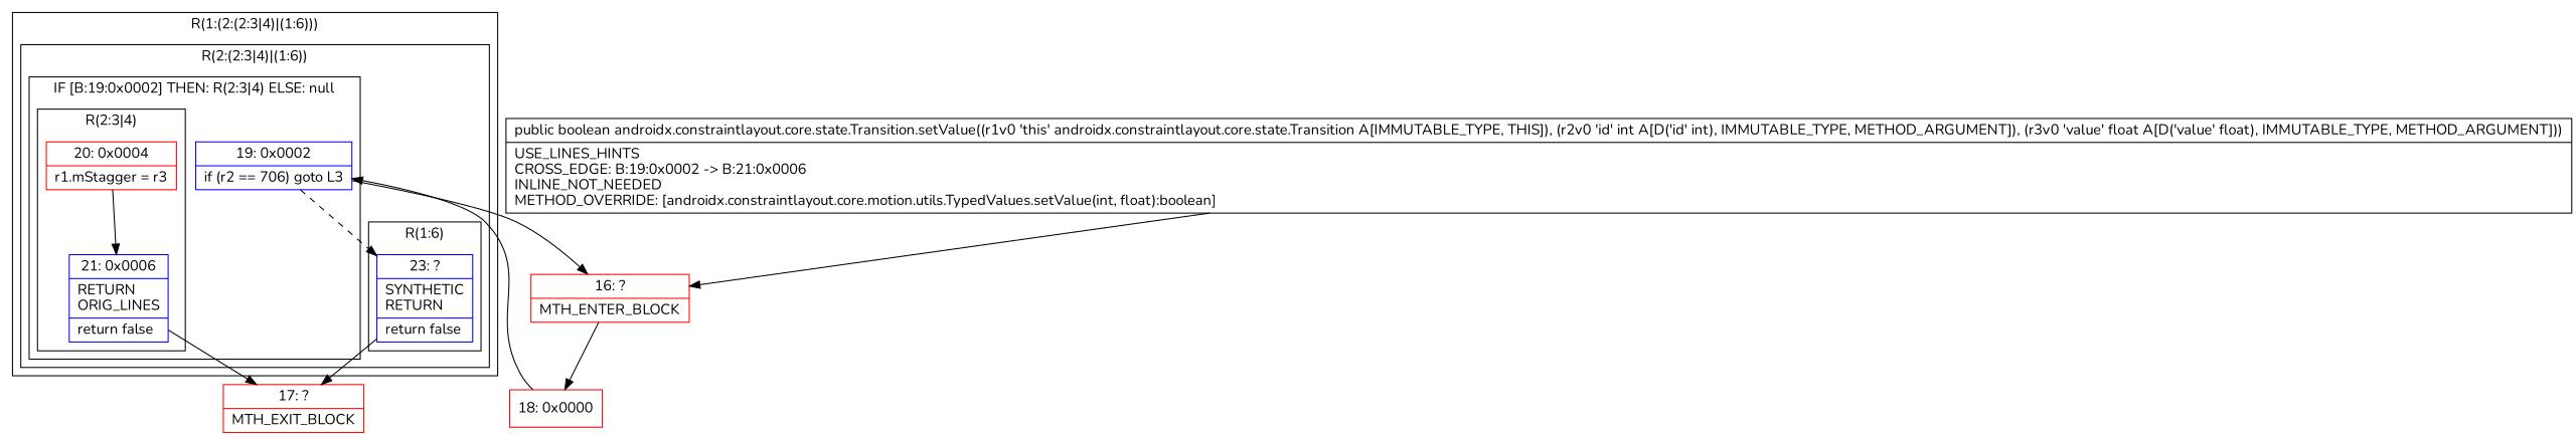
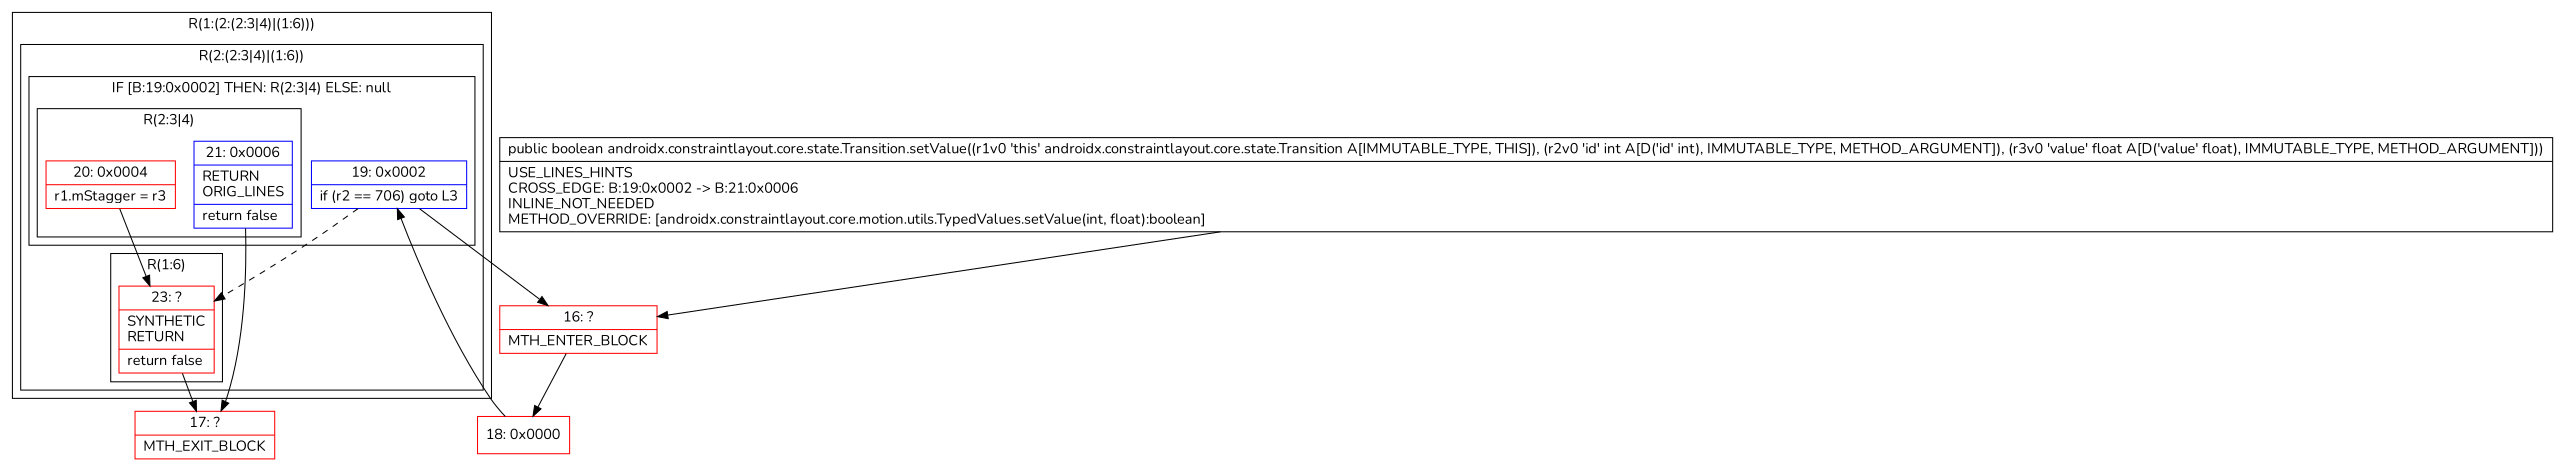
  digraph {
    fontname=Nunito
    node [color=red fontname=Nunito shape=record]
    edge [fontname=Nunito]
    n1 [label="{20\:\ 0x0004|r1.mStagger = r3\l}"]
    n2 [color=blue label="{21\:\ 0x0006|RETURN\lORIG_LINES\l|return false\l}"]
    n3 [color=blue label="{19\:\ 0x0002|if (r2 == 706) goto L3\l}"]
-   n4 [color=blue label="{23\:\ ?|SYNTHETIC\lRETURN\l|return false\l}"]
+   n4 [label="{23\:\ ?|SYNTHETIC\lRETURN\l|return false\l}"]
    n5 [label="{17\:\ ?|MTH_EXIT_BLOCK\l}"]
    n6 [label="{16\:\ ?|MTH_ENTER_BLOCK\l}"]
    n7 [label="{18\:\ 0x0000}"]
    n8 [label="{public boolean androidx.constraintlayout.core.state.Transition.setValue((r1v0 'this' androidx.constraintlayout.core.state.Transition A[IMMUTABLE_TYPE, THIS]), (r2v0 'id' int A[D('id' int), IMMUTABLE_TYPE, METHOD_ARGUMENT]), (r3v0 'value' float A[D('value' float), IMMUTABLE_TYPE, METHOD_ARGUMENT]))  | USE_LINES_HINTS\lCROSS_EDGE: B:19:0x0002 \-\> B:21:0x0006\lINLINE_NOT_NEEDED\lMETHOD_OVERRIDE: [androidx.constraintlayout.core.motion.utils.TypedValues.setValue(int, float):boolean]\l}" color=""]
    subgraph cluster_1 {
      label="R(1:(2:(2:3|4)|(1:6)))"
      subgraph cluster_2 {
        label="R(2:(2:3|4)|(1:6))"
        subgraph cluster_3 {
          label="IF [B:19:0x0002] THEN: R(2:3|4) ELSE: null"
          n3
          subgraph cluster_4 {
            label="R(2:3|4)"
            n1
            n2
          }
        }
        subgraph cluster_5 {
          label="R(1:6)"
          n4
        }
      }
    }
-   n1 -> n2
+   n1 -> n4
    n2 -> n5
    n3 -> n4 [style=dashed]
    n3 -> n6
    n4 -> n5
    n6 -> n7
    n7 -> n3
    n8 -> n6
  }
